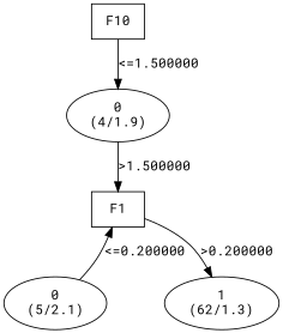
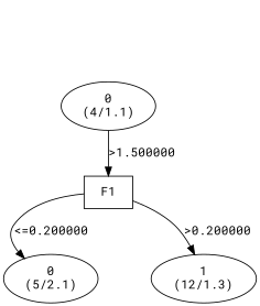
  digraph {
    fontname="Roboto Mono"
    node [fontname="Roboto Mono" shape=ellipse]
    edge [fontname="Roboto Mono"]
-   n1 [label="F10\n" shape=box]
-   n2 [label="0\n(4/1.9)"]
+   n2 [label="0\n(4/1.1)"]
    n3 [label="F1\n" shape=box]
    n4 [label="0\n(5/2.1)"]
-   n5 [label="1\n(62/1.3)"]
-   n1 -> n2 [label="<=1.500000"]
+   n5 [label="1\n(12/1.3)"]
    n2 -> n3 [label=">1.500000"]
-   n4 -> n3 [label="<=0.200000"]
+   n3 -> n4 [label="<=0.200000"]
    n3 -> n5 [label=">0.200000"]
  }
